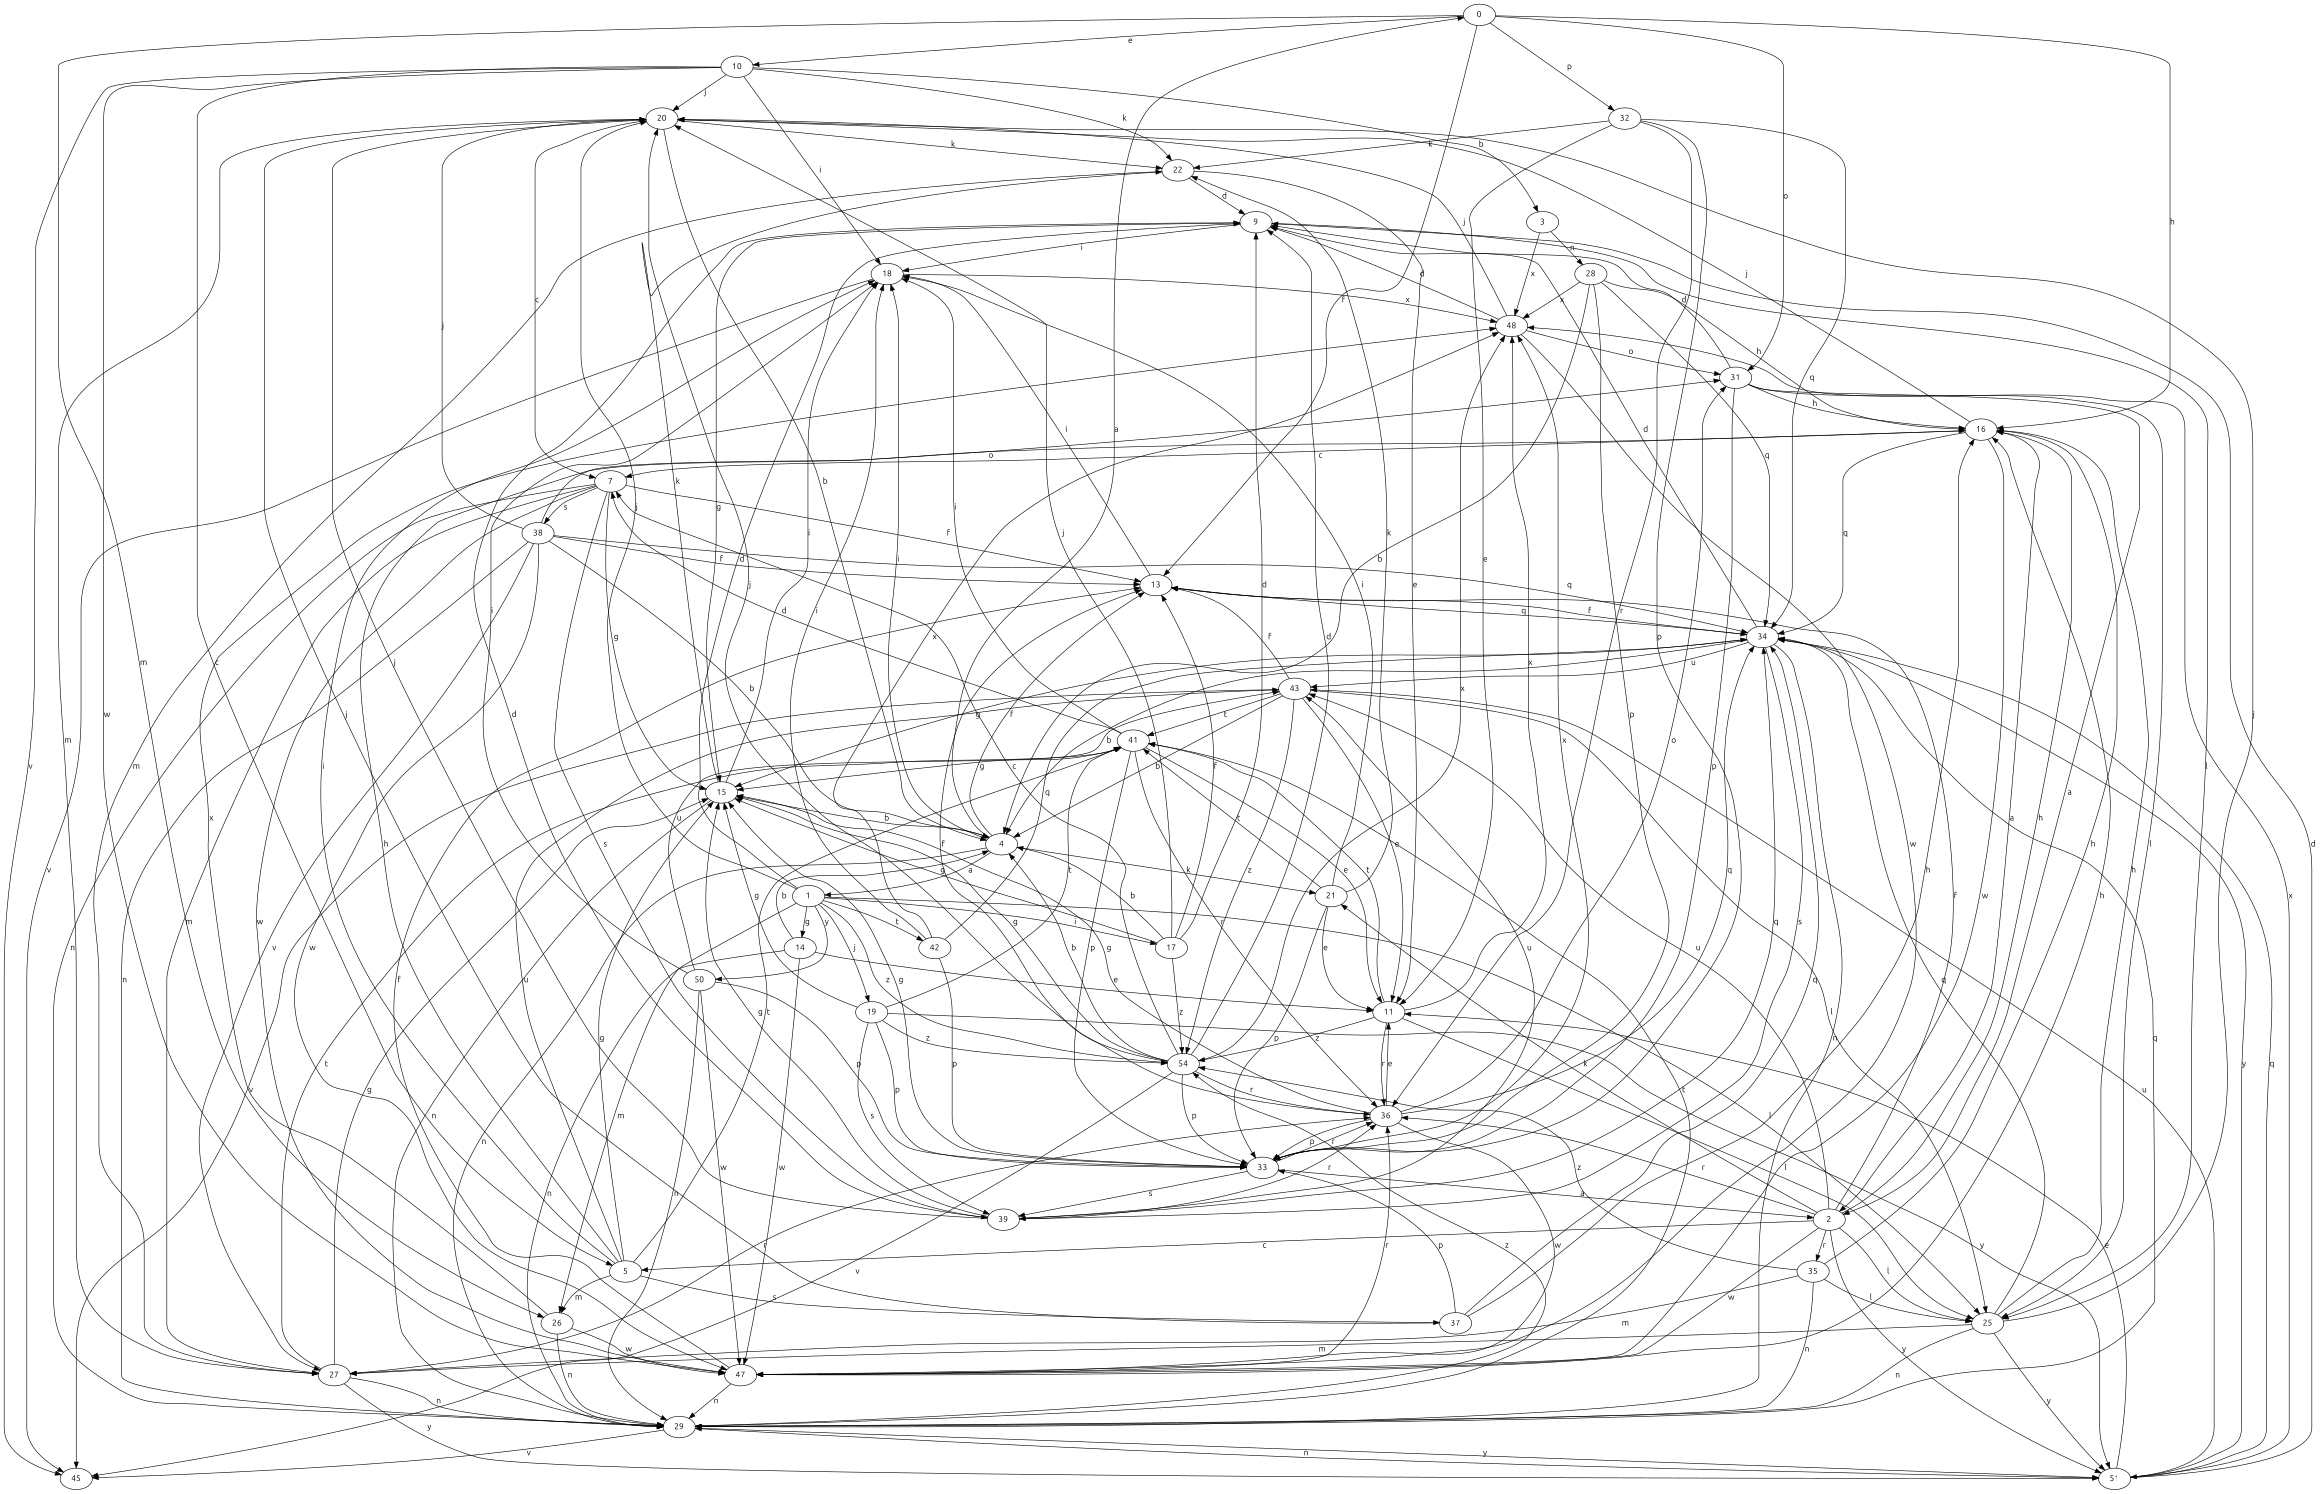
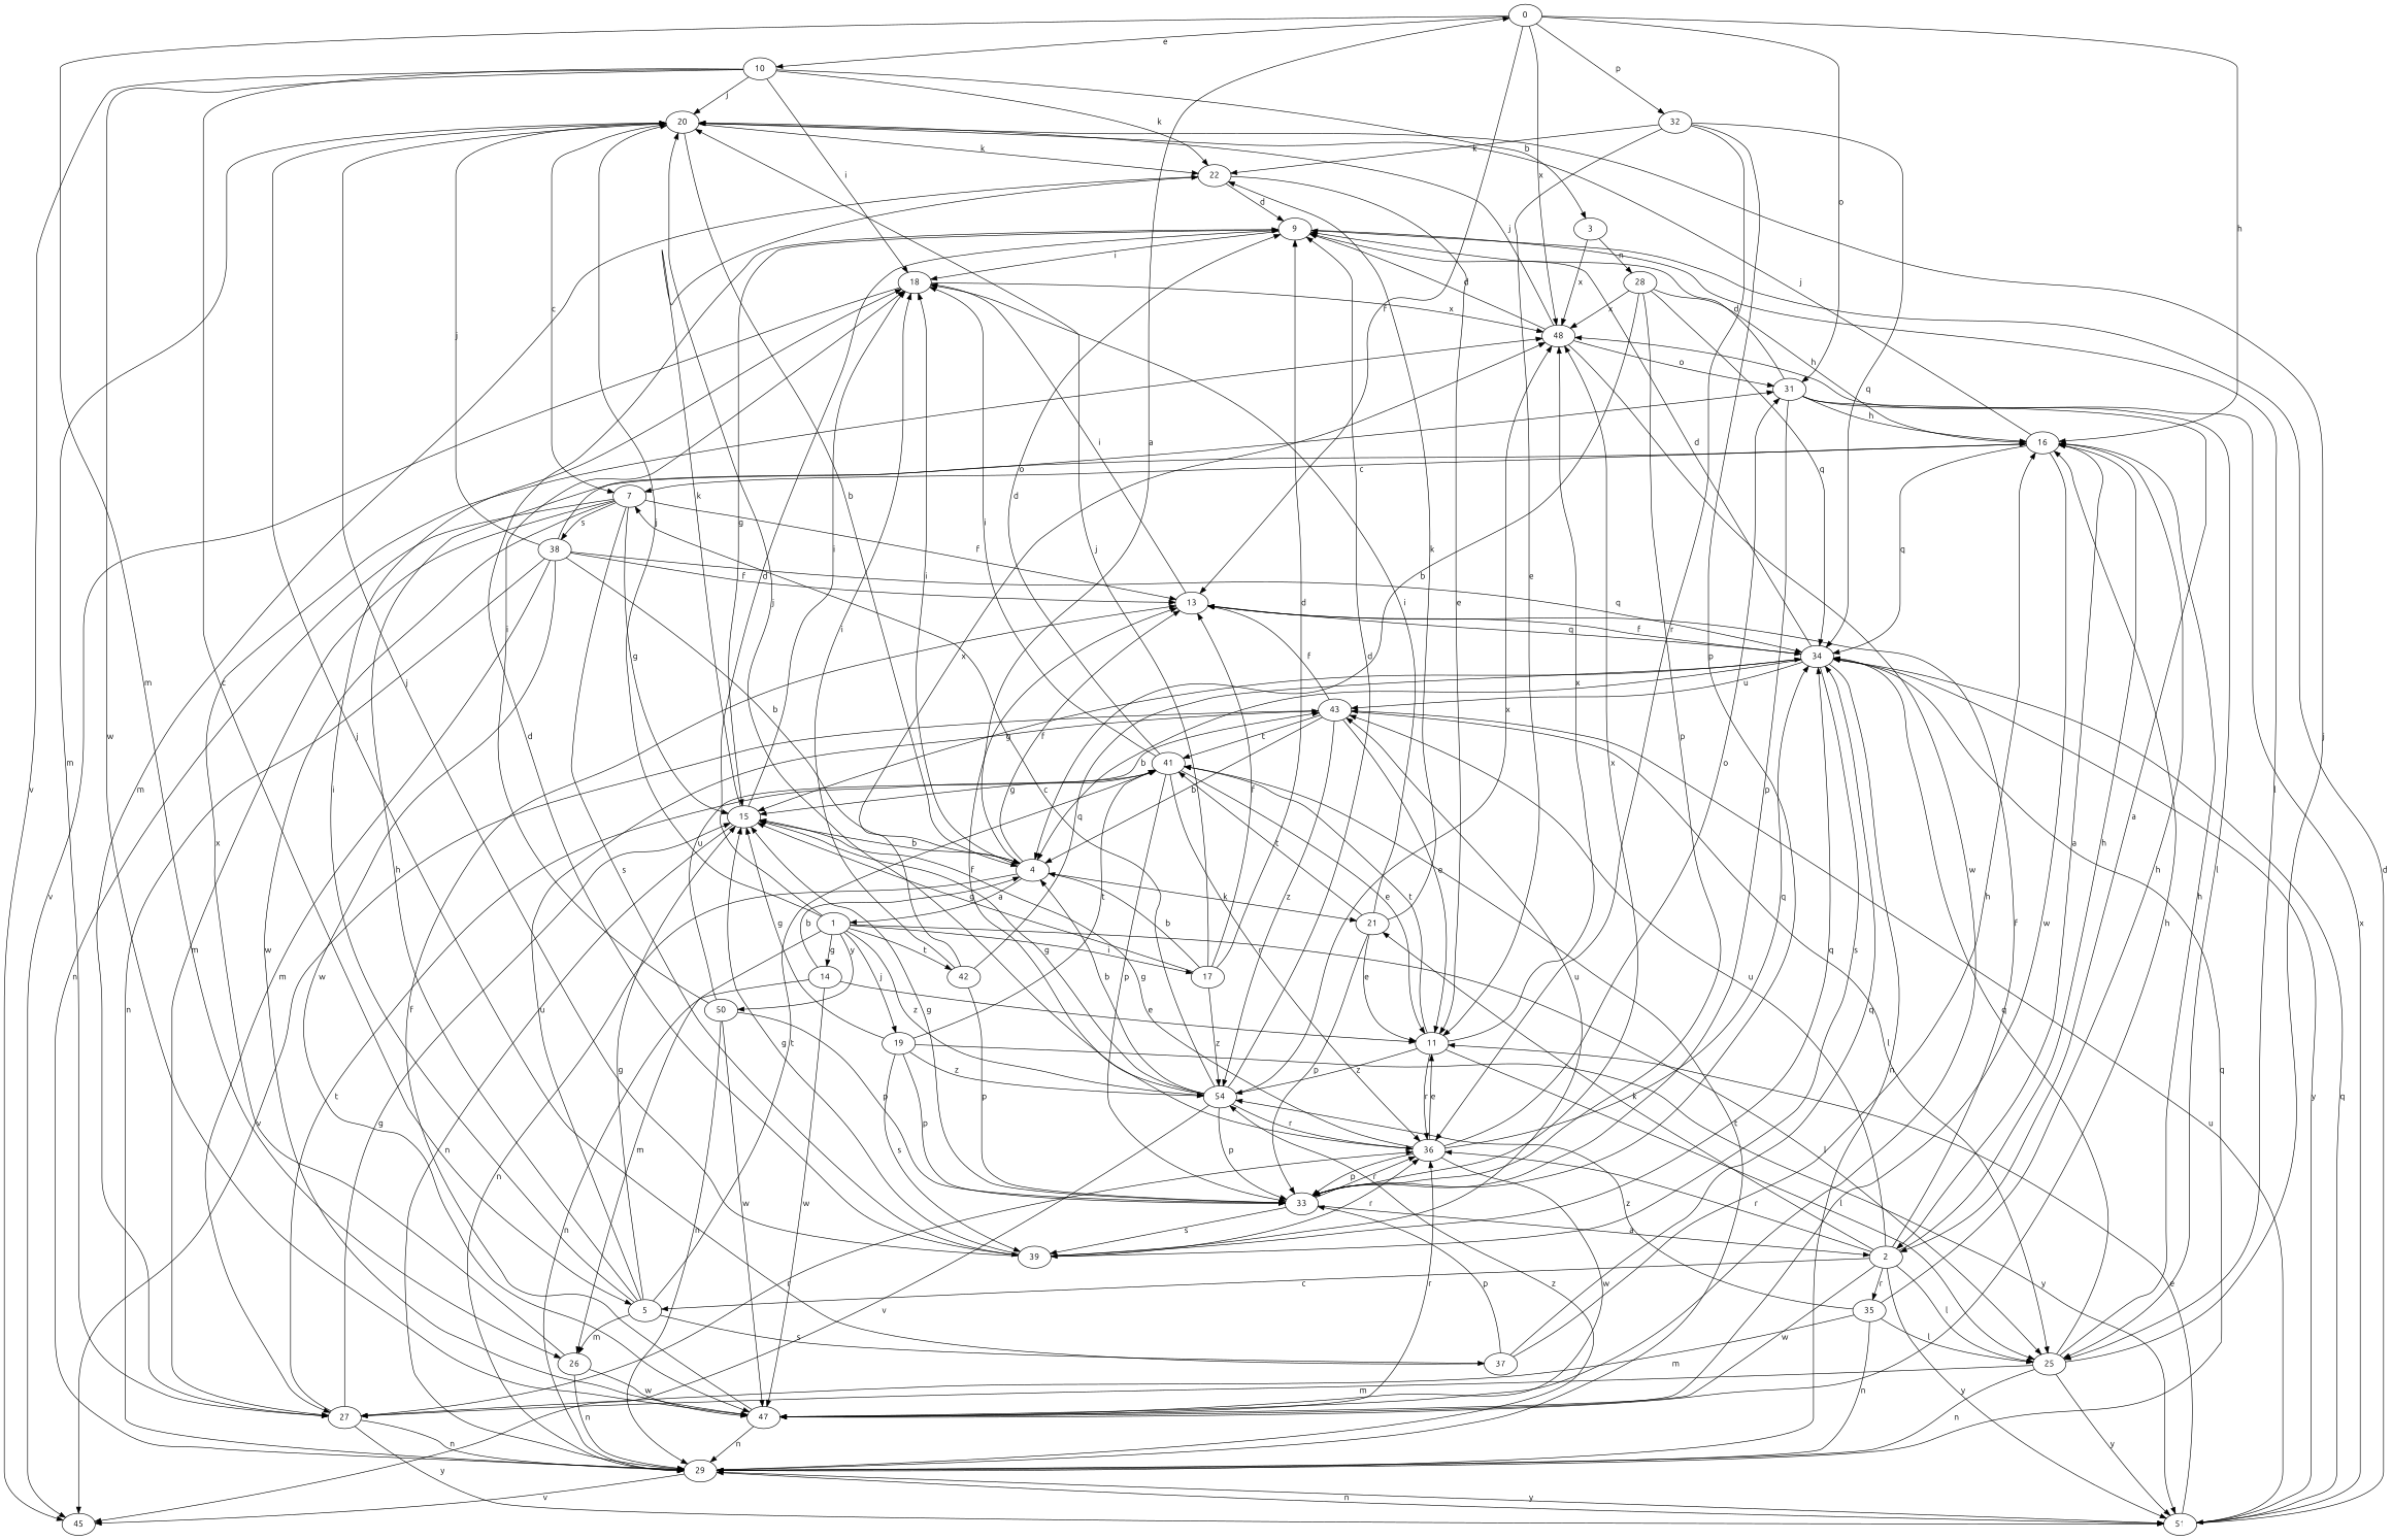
  strict digraph {
    fontname=Ubuntu
    node [fontname=Ubuntu]
    edge [fontname=Ubuntu]
    0
    10
    13
    16
    26
    31
    32
    48
    20
    5
    47
    3
    18
    22
    45
    34
    2
    7
    29
    9
    25
    33
    36
    11
    1
    14
    17
    19
    n29 [label=42]
    50
    54
    15
    4
    51
    41
    39
    27
    43
    21
    35
    37
    28
    38
    0 -> 10 [label=e]
    0 -> 13 [label=f]
    0 -> 16 [label=h]
    0 -> 26 [label=m]
    0 -> 31 [label=o]
    0 -> 32 [label=p]
+   0 -> 48 [label=x]
    10 -> 20 [label=j]
    10 -> 5 [label=c]
    10 -> 47 [label=w]
    10 -> 3 [label=b]
    10 -> 18 [label=i]
    10 -> 22 [label=k]
    10 -> 45 [label=v]
    13 -> 18 [label=i]
    13 -> 34 [label=q]
    16 -> 20 [label=j]
    16 -> 47 [label=w]
    16 -> 34 [label=q]
    16 -> 2 [label=a]
    16 -> 7 [label=c]
    26 -> 48 [label=x]
    26 -> 47 [label=w]
    26 -> 29 [label=n]
    31 -> 16 [label=h]
    31 -> 2 [label=a]
    31 -> 9 [label=d]
    31 -> 25 [label=l]
    31 -> 33 [label=p]
    32 -> 22 [label=k]
    32 -> 34 [label=q]
    32 -> 33 [label=p]
    32 -> 36 [label=r]
    32 -> 11 [label=e]
    48 -> 31 [label=o]
    48 -> 20 [label=j]
    48 -> 47 [label=w]
    48 -> 9 [label=d]
    20 -> 22 [label=k]
    20 -> 7 [label=c]
    20 -> 4 [label=b]
    20 -> 27 [label=m]
    5 -> 16 [label=h]
    5 -> 26 [label=m]
    5 -> 18 [label=i]
    5 -> 15 [label=g]
    5 -> 41 [label=t]
    5 -> 43 [label=u]
    5 -> 37 [label=s]
    47 -> 13 [label=f]
    47 -> 16 [label=h]
    47 -> 29 [label=n]
    47 -> 36 [label=r]
    3 -> 48 [label=x]
    3 -> 28 [label=n]
    18 -> 48 [label=x]
    18 -> 45 [label=v]
    22 -> 9 [label=d]
    22 -> 11 [label=e]
    22 -> 27 [label=m]
    34 -> 13 [label=f]
    34 -> 29 [label=n]
    34 -> 9 [label=d]
    34 -> 15 [label=g]
    34 -> 4 [label=b]
    34 -> 51 [label=y]
    34 -> 39 [label=s]
    34 -> 43 [label=u]
    2 -> 13 [label=f]
    2 -> 16 [label=h]
    2 -> 5 [label=c]
    2 -> 47 [label=w]
    2 -> 25 [label=l]
    2 -> 36 [label=r]
    2 -> 51 [label=y]
    2 -> 43 [label=u]
    2 -> 21 [label=k]
    2 -> 35 [label=r]
    7 -> 13 [label=f]
    7 -> 47 [label=w]
    7 -> 29 [label=n]
    7 -> 15 [label=g]
    7 -> 39 [label=s]
    7 -> 27 [label=m]
    7 -> 38 [label=s]
    29 -> 45 [label=v]
    29 -> 34 [label=q]
    29 -> 54 [label=z]
    29 -> 51 [label=y]
    29 -> 41 [label=t]
    9 -> 18 [label=i]
    9 -> 25 [label=l]
    9 -> 15 [label=g]
    25 -> 16 [label=h]
    25 -> 20 [label=j]
    25 -> 34 [label=q]
    25 -> 29 [label=n]
    25 -> 51 [label=y]
    25 -> 27 [label=m]
    33 -> 48 [label=x]
    33 -> 2 [label=a]
    33 -> 36 [label=r]
    33 -> 15 [label=g]
    33 -> 39 [label=s]
    36 -> 13 [label=f]
    36 -> 31 [label=o]
    36 -> 47 [label=w]
    36 -> 34 [label=q]
    36 -> 33 [label=p]
    36 -> 11 [label=e]
    36 -> 15 [label=g]
    11 -> 48 [label=x]
    11 -> 25 [label=l]
    11 -> 36 [label=r]
    11 -> 54 [label=z]
    11 -> 41 [label=t]
    1 -> 26 [label=m]
    1 -> 20 [label=j]
    1 -> 9 [label=d]
    1 -> 25 [label=l]
    1 -> 14 [label=g]
    1 -> 17 [label=i]
    1 -> 19 [label=j]
    1 -> n29 [label=t]
    1 -> 50 [label=y]
    1 -> 54 [label=z]
    14 -> 47 [label=w]
    14 -> 29 [label=n]
    14 -> 11 [label=e]
    14 -> 4 [label=b]
    17 -> 13 [label=f]
    17 -> 20 [label=j]
    17 -> 9 [label=d]
    17 -> 54 [label=z]
    17 -> 15 [label=g]
    17 -> 4 [label=b]
    19 -> 33 [label=p]
    19 -> 54 [label=z]
    19 -> 15 [label=g]
    19 -> 51 [label=y]
    19 -> 41 [label=t]
    19 -> 39 [label=s]
    n29 -> 48 [label=x]
    n29 -> 18 [label=i]
    n29 -> 34 [label=q]
    n29 -> 33 [label=p]
    50 -> 47 [label=w]
    50 -> 18 [label=i]
    50 -> 29 [label=n]
    50 -> 33 [label=p]
    50 -> 43 [label=u]
    54 -> 48 [label=x]
    54 -> 20 [label=j]
    54 -> 45 [label=v]
    54 -> 7 [label=c]
    54 -> 9 [label=d]
    54 -> 33 [label=p]
    54 -> 36 [label=r]
    54 -> 15 [label=g]
    54 -> 4 [label=b]
    15 -> 18 [label=i]
    15 -> 22 [label=k]
    15 -> 29 [label=n]
    15 -> 4 [label=b]
    4 -> 0 [label=a]
    4 -> 13 [label=f]
    4 -> 18 [label=i]
    4 -> 29 [label=n]
    4 -> 1 [label=a]
    4 -> 21 [label=k]
    51 -> 48 [label=x]
    51 -> 34 [label=q]
    51 -> 29 [label=n]
    51 -> 9 [label=d]
    51 -> 11 [label=e]
    51 -> 43 [label=u]
    41 -> 18 [label=i]
-   41 -> 7 [label=d]
+   41 -> 9 [label=d]
    41 -> 33 [label=p]
    41 -> 36 [label=r]
    41 -> 11 [label=e]
    41 -> 15 [label=g]
    39 -> 20 [label=j]
    39 -> 34 [label=q]
    39 -> 9 [label=d]
    39 -> 36 [label=r]
    39 -> 15 [label=g]
    39 -> 43 [label=u]
    27 -> 29 [label=n]
    27 -> 36 [label=r]
    27 -> 15 [label=g]
    27 -> 51 [label=y]
    27 -> 41 [label=t]
    43 -> 13 [label=f]
    43 -> 45 [label=v]
    43 -> 25 [label=l]
    43 -> 11 [label=e]
    43 -> 54 [label=z]
    43 -> 4 [label=b]
    43 -> 41 [label=t]
    21 -> 18 [label=i]
    21 -> 22 [label=k]
    21 -> 33 [label=p]
    21 -> 11 [label=e]
    21 -> 41 [label=t]
    35 -> 16 [label=h]
    35 -> 29 [label=n]
    35 -> 25 [label=l]
    35 -> 54 [label=z]
    35 -> 27 [label=m]
    37 -> 16 [label=h]
    37 -> 20 [label=j]
    37 -> 34 [label=q]
    37 -> 33 [label=p]
    28 -> 16 [label=h]
    28 -> 48 [label=x]
    28 -> 34 [label=q]
    28 -> 33 [label=p]
    28 -> 4 [label=b]
    38 -> 13 [label=f]
    38 -> 31 [label=o]
    38 -> 20 [label=j]
    38 -> 47 [label=w]
    38 -> 34 [label=q]
    38 -> 29 [label=n]
    38 -> 4 [label=b]
-   38 -> 27 [label=v]
+   38 -> 27 [label=m]
  }
